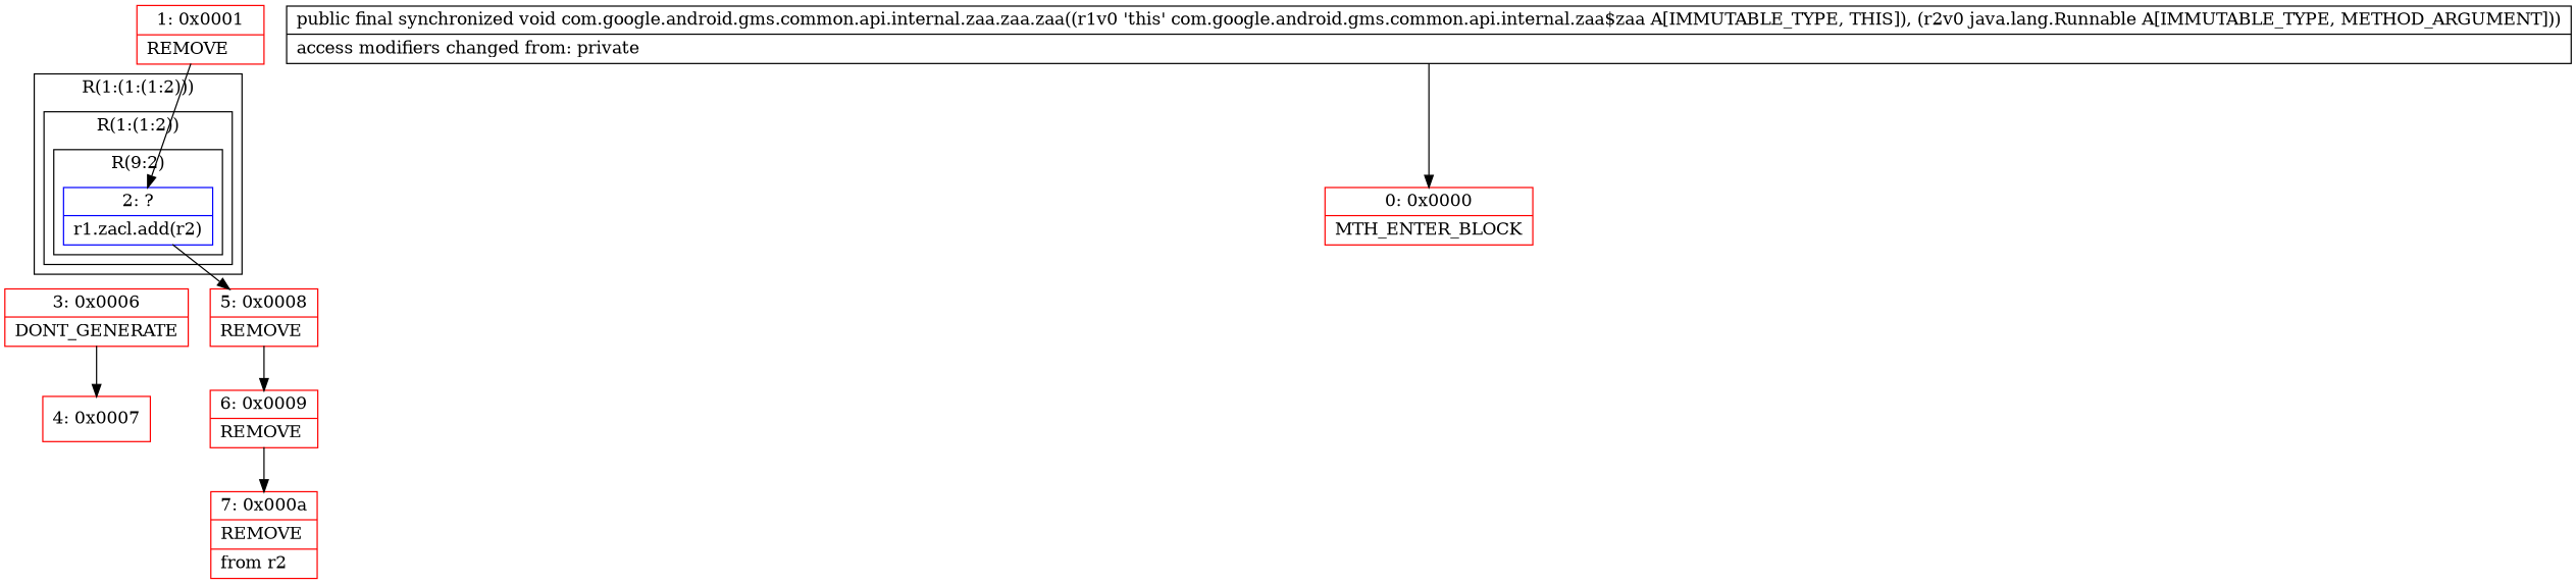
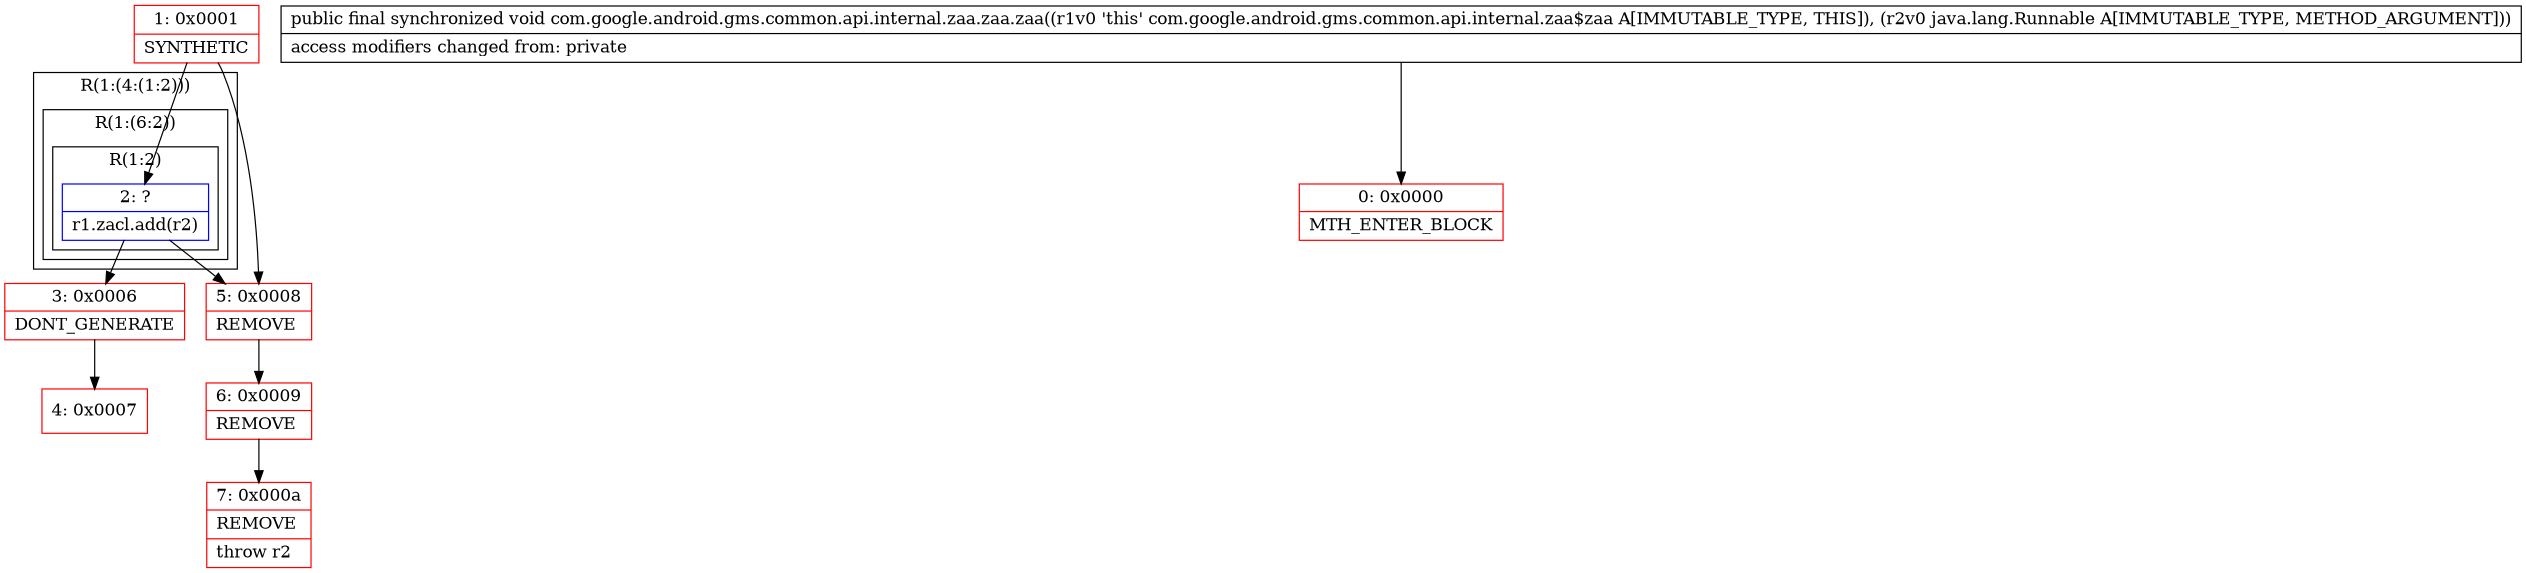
  digraph {
    node [color=red shape=record]
    n1 [color=blue label="{2\:\ ?|r1.zacl.add(r2)\l}"]
    n2 [label="{3\:\ 0x0006|DONT_GENERATE\l}"]
    n3 [label="{5\:\ 0x0008|REMOVE\l}"]
    n4 [label="{4\:\ 0x0007}"]
    n5 [label="{6\:\ 0x0009|REMOVE\l}"]
    n6 [label="{0\:\ 0x0000|MTH_ENTER_BLOCK\l}"]
-   n7 [label="{1\:\ 0x0001|REMOVE\l}"]
-   n8 [label="{7\:\ 0x000a|REMOVE\l|from r2\l}"]
+   n7 [label="{1\:\ 0x0001|SYNTHETIC\l}"]
+   n8 [label="{7\:\ 0x000a|REMOVE\l|throw r2\l}"]
    n9 [label="{public final synchronized void com.google.android.gms.common.api.internal.zaa.zaa.zaa((r1v0 'this' com.google.android.gms.common.api.internal.zaa$zaa A[IMMUTABLE_TYPE, THIS]), (r2v0 java.lang.Runnable A[IMMUTABLE_TYPE, METHOD_ARGUMENT]))  | access modifiers changed from: private\l}" color=""]
    subgraph cluster_1 {
-     label="R(1:(1:(1:2)))"
+     label="R(1:(4:(1:2)))"
      subgraph cluster_2 {
-       label="R(1:(1:2))"
+       label="R(1:(6:2))"
        subgraph cluster_3 {
-         label="R(9:2)"
+         label="R(1:2)"
          n1
        }
      }
    }
+   n1 -> n2
    n1 -> n3
    n2 -> n4
    n3 -> n5
    n5 -> n8
    n7 -> n1
+   n7 -> n3
    n9 -> n6
  }
